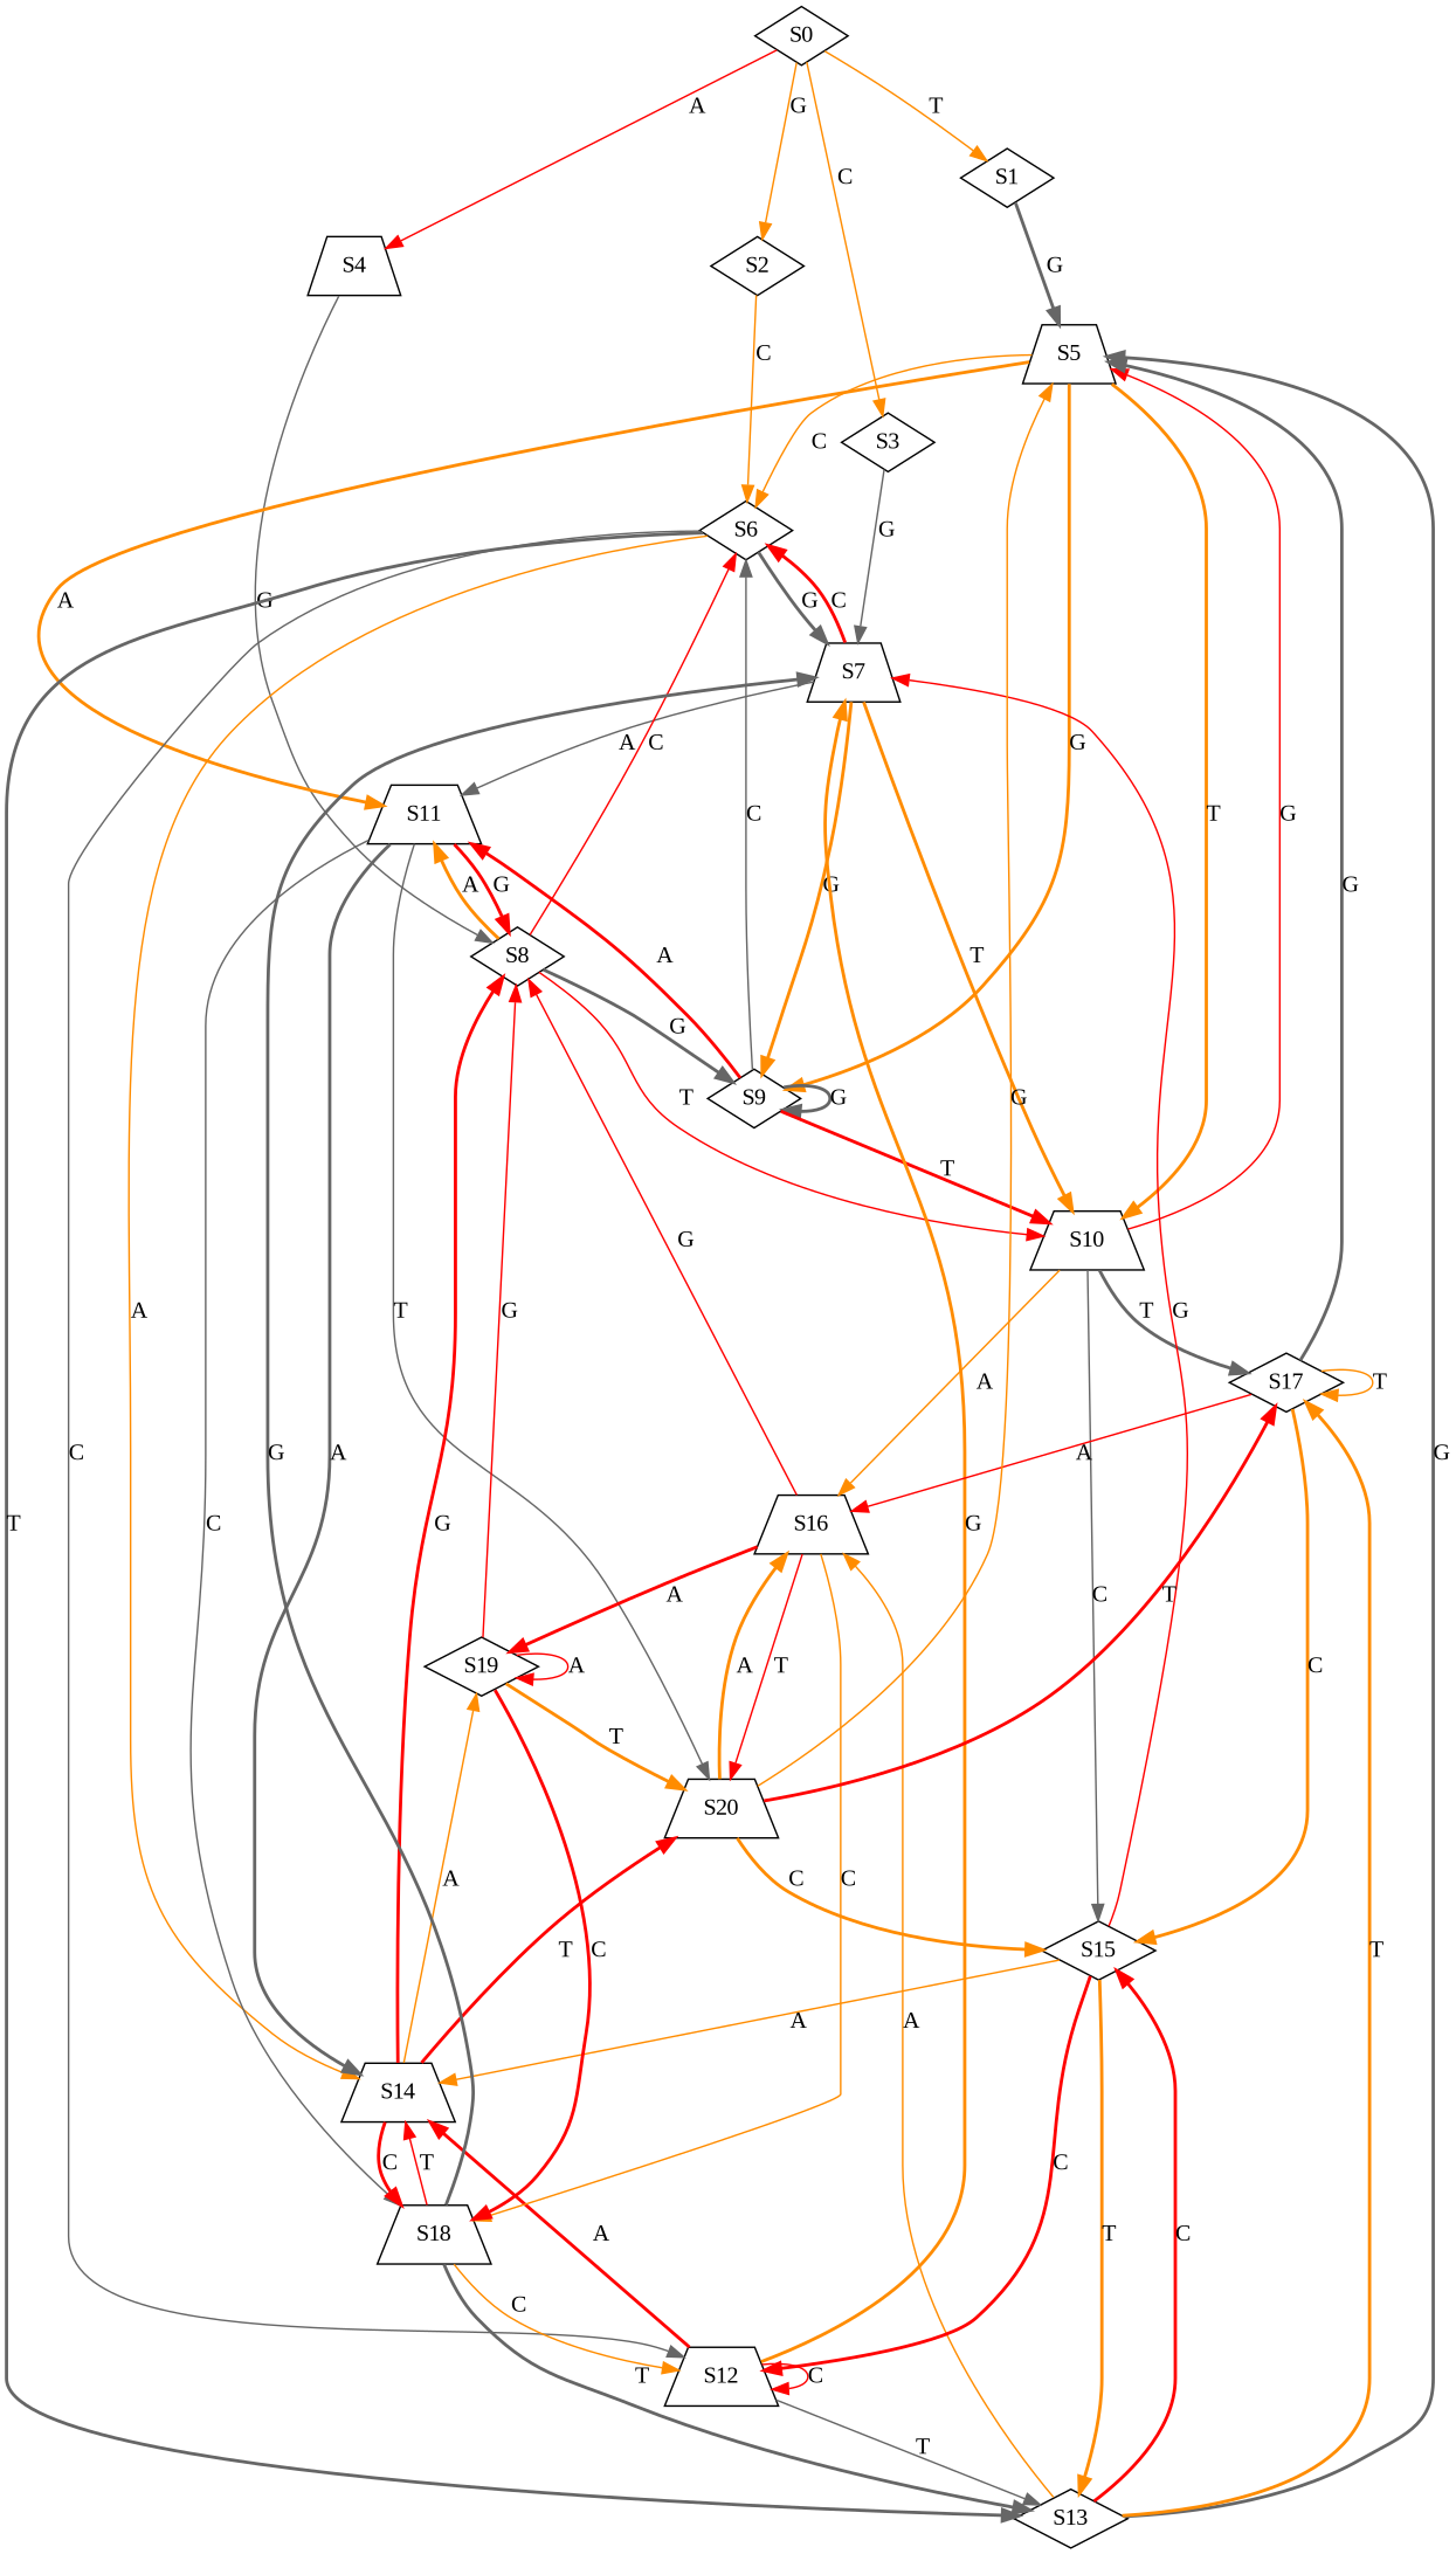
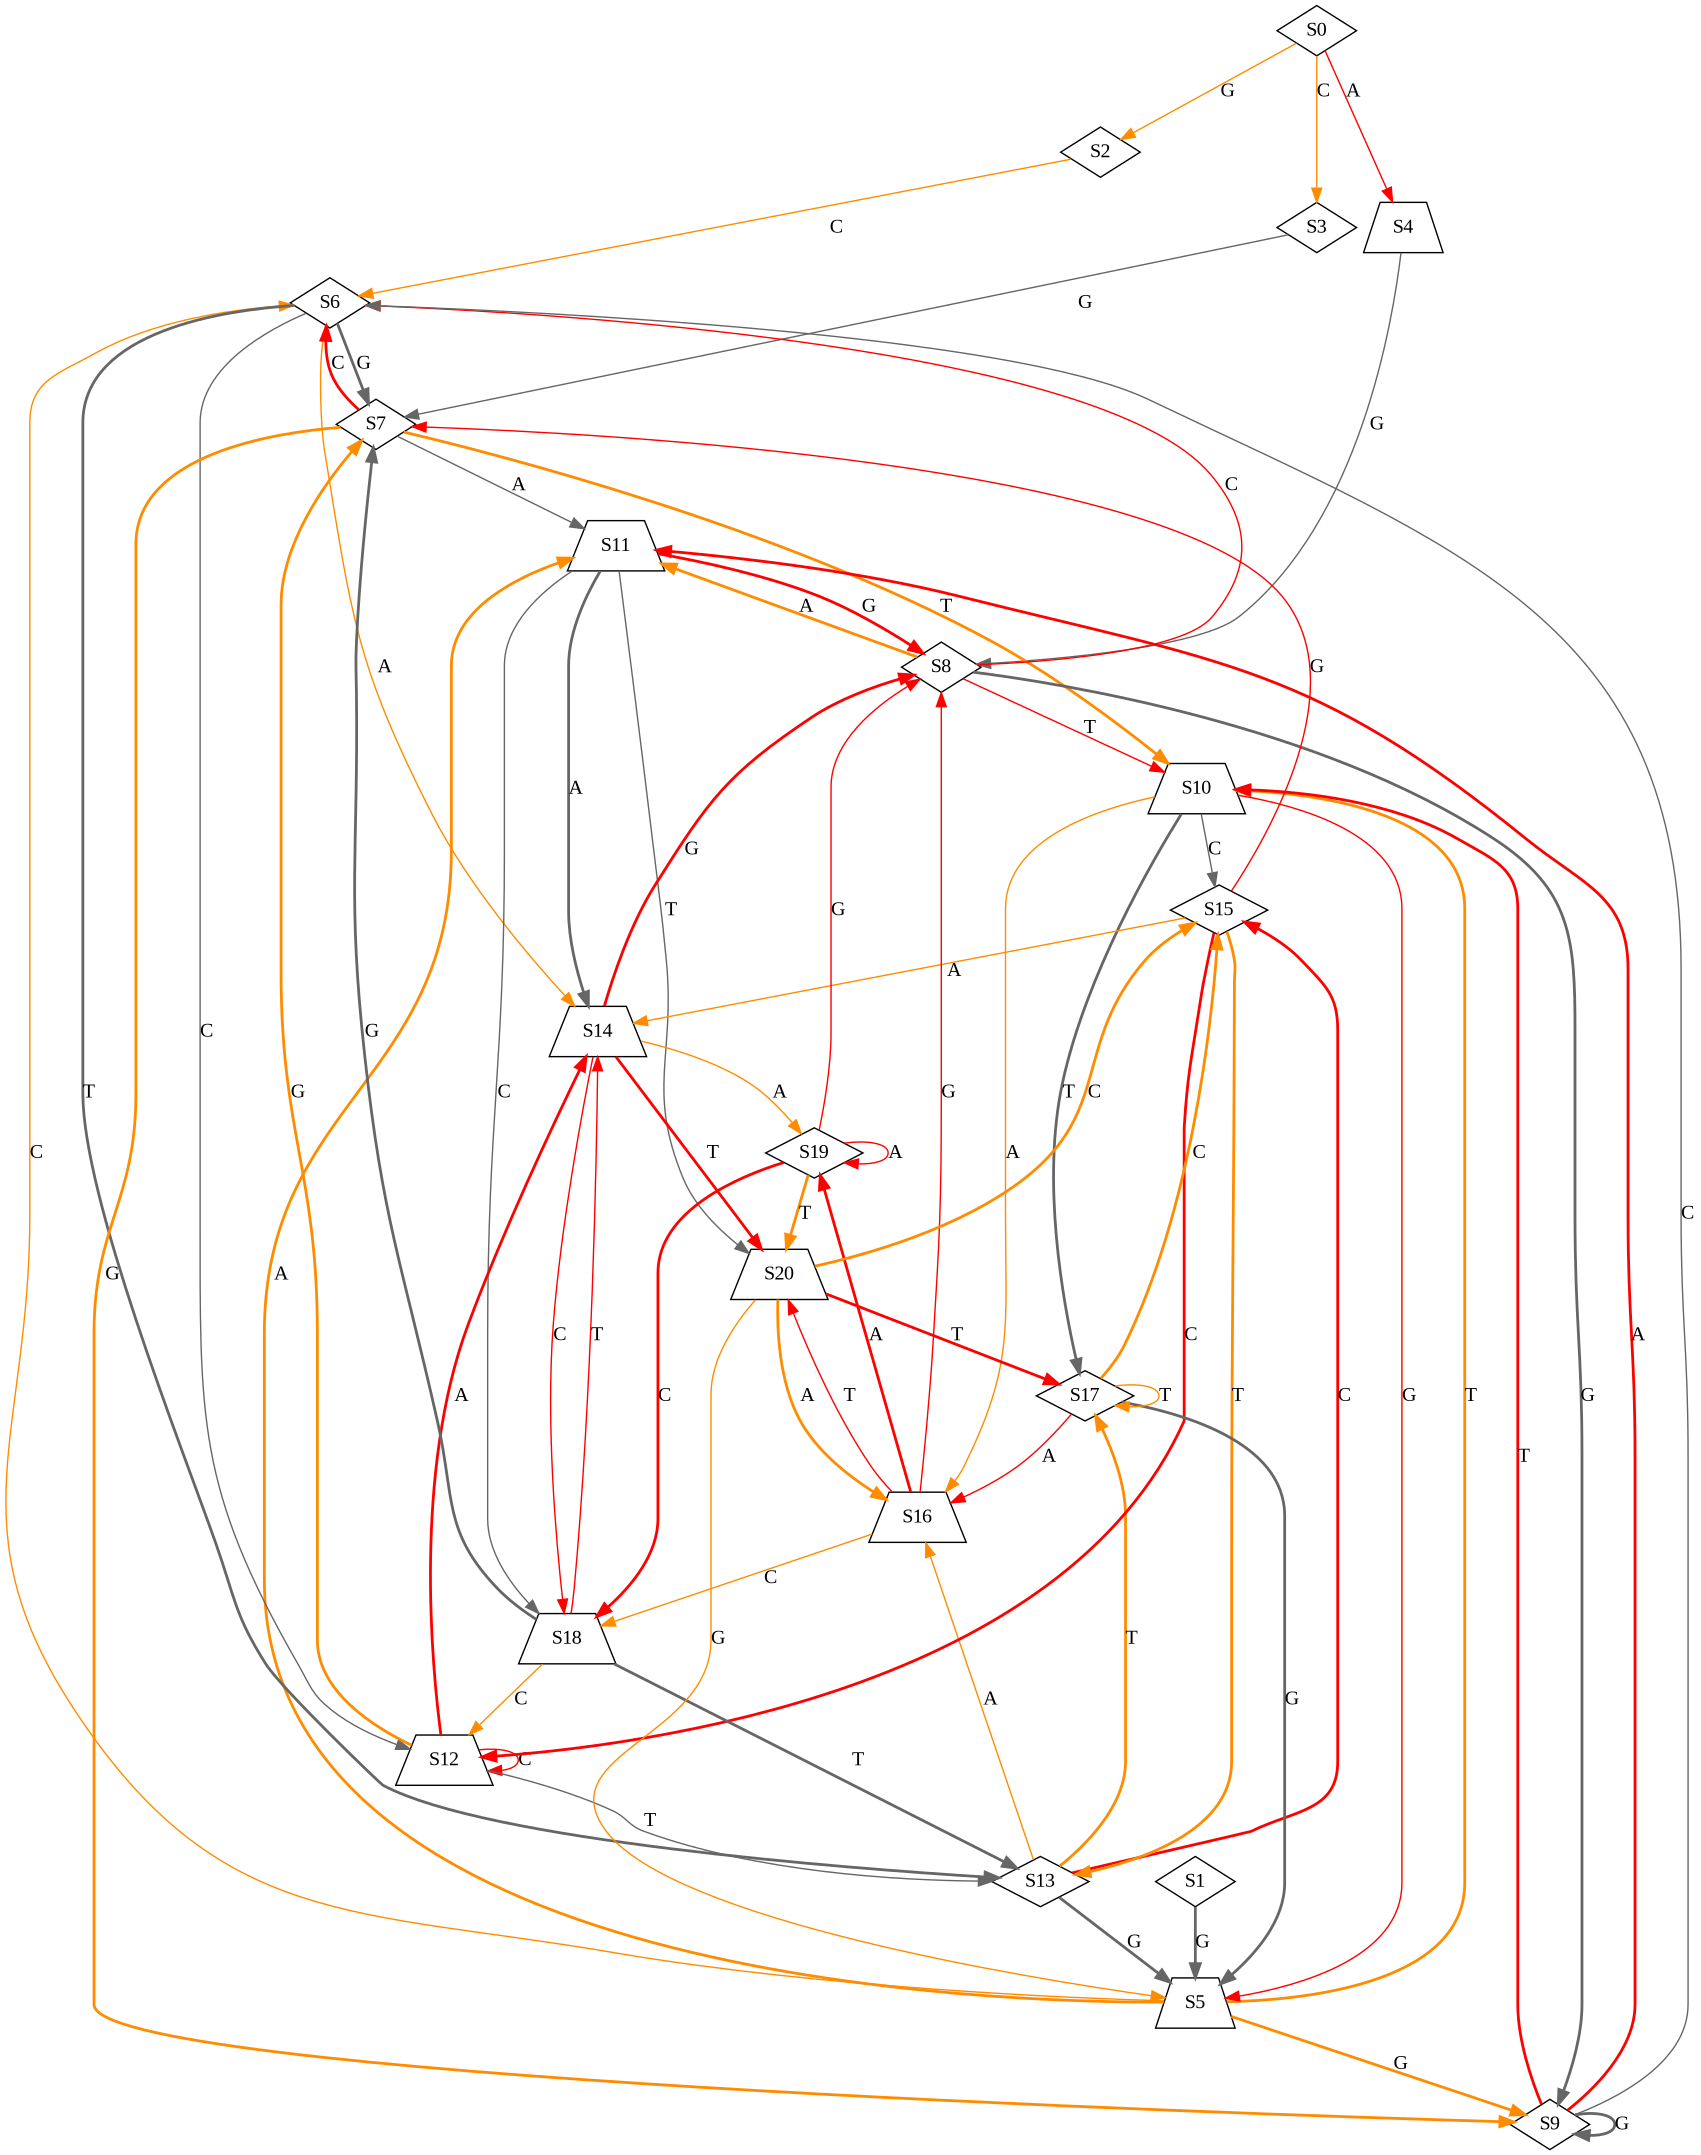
  strict digraph {
    fontname="Liberation Serif"
    node [fontname="Liberation Serif" shape=diamond]
    edge [color=darkorange fontname="Liberation Serif" style=solid]
    S0
    S1
    S2
    S3
    S4 [shape=trapezium]
    S5 [shape=trapezium]
    S6
-   S7 [shape=trapezium]
+   S7
    S8
    S9
    S10 [shape=trapezium]
    S11 [shape=trapezium]
    S12 [shape=trapezium]
    S13
    S14 [shape=trapezium]
    S15
    S16 [shape=trapezium]
    S17
    S18 [shape=trapezium]
    S20 [shape=trapezium]
    S19
-   S0 -> S1 [label=T]
    S0 -> S2 [label=G]
    S0 -> S3 [label=C]
    S0 -> S4 [color=red label=A]
    S1 -> S5 [color=gray40 label=G style=bold]
    S2 -> S6 [label=C]
    S3 -> S7 [color=gray40 label=G]
    S4 -> S8 [color=gray40 label=G]
    S5 -> S6 [label=C]
    S5 -> S9 [label=G style=bold]
    S5 -> S10 [label=T style=bold]
    S5 -> S11 [label=A style=bold]
    S6 -> S7 [color=gray40 label=G style=bold]
    S6 -> S12 [color=gray40 label=C]
    S6 -> S13 [color=gray40 label=T style=bold]
    S6 -> S14 [label=A]
    S7 -> S6 [color=red label=C style=bold]
    S7 -> S9 [label=G style=bold]
    S7 -> S10 [label=T style=bold]
    S7 -> S11 [color=gray40 label=A]
    S8 -> S6 [color=red label=C]
    S8 -> S9 [color=gray40 label=G style=bold]
    S8 -> S10 [color=red label=T]
    S8 -> S11 [label=A style=bold]
    S9 -> S6 [color=gray40 label=C]
    S9 -> S9 [color=gray40 label=G style=bold]
    S9 -> S10 [color=red label=T style=bold]
    S9 -> S11 [color=red label=A style=bold]
    S10 -> S5 [color=red label=G]
    S10 -> S15 [color=gray40 label=C]
    S10 -> S16 [label=A]
    S10 -> S17 [color=gray40 label=T style=bold]
    S11 -> S8 [color=red label=G style=bold]
    S11 -> S14 [color=gray40 label=A style=bold]
    S11 -> S18 [color=gray40 label=C]
    S11 -> S20 [color=gray40 label=T]
    S12 -> S7 [label=G style=bold]
    S12 -> S12 [color=red label=C]
    S12 -> S13 [color=gray40 label=T]
    S12 -> S14 [color=red label=A style=bold]
    S13 -> S5 [color=gray40 label=G style=bold]
    S13 -> S15 [color=red label=C style=bold]
    S13 -> S16 [label=A]
    S13 -> S17 [label=T style=bold]
    S14 -> S8 [color=red label=G style=bold]
-   S14 -> S18 [color=red label=C style=bold]
+   S14 -> S18 [color=red label=C]
    S14 -> S20 [color=red label=T style=bold]
    S14 -> S19 [label=A]
    S15 -> S7 [color=red label=G]
    S15 -> S12 [color=red label=C style=bold]
    S15 -> S13 [label=T style=bold]
    S15 -> S14 [label=A]
    S16 -> S8 [color=red label=G]
    S16 -> S18 [label=C]
    S16 -> S20 [color=red label=T]
    S16 -> S19 [color=red label=A style=bold]
    S17 -> S5 [color=gray40 label=G style=bold]
    S17 -> S15 [label=C style=bold]
    S17 -> S16 [color=red label=A]
    S17 -> S17 [label=T]
    S18 -> S7 [color=gray40 label=G style=bold]
    S18 -> S12 [label=C]
    S18 -> S13 [color=gray40 label=T style=bold]
    S18 -> S14 [color=red label=T]
    S20 -> S5 [label=G]
    S20 -> S15 [label=C style=bold]
    S20 -> S16 [label=A style=bold]
    S20 -> S17 [color=red label=T style=bold]
    S19 -> S8 [color=red label=G]
    S19 -> S18 [color=red label=C style=bold]
    S19 -> S20 [label=T style=bold]
    S19 -> S19 [color=red label=A]
  }
